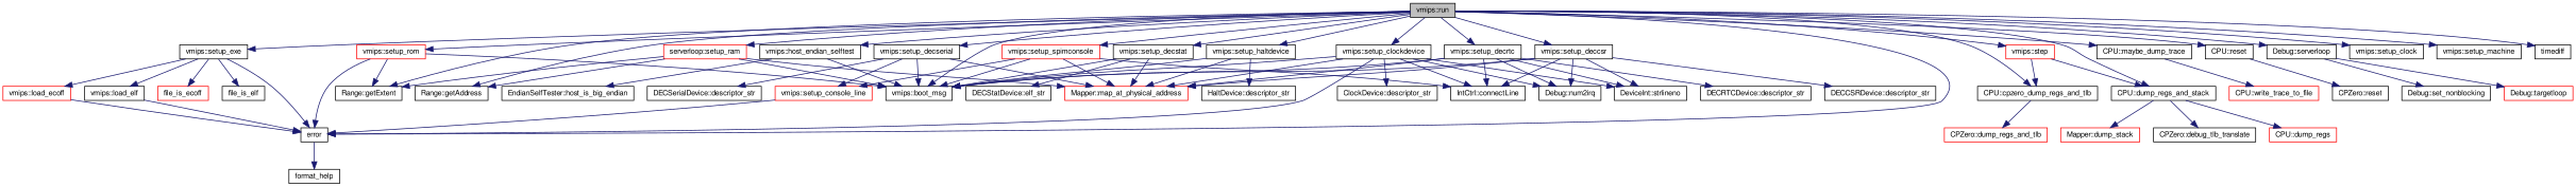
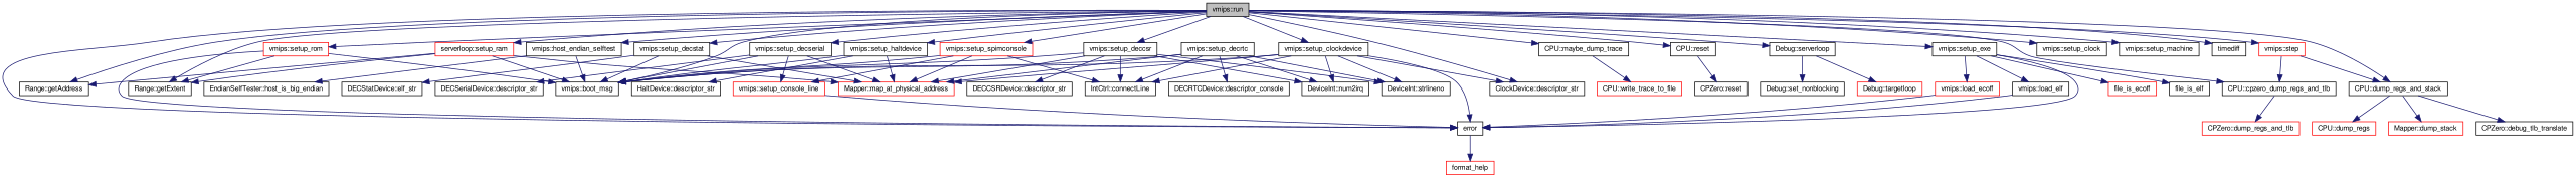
  digraph {
    rankdir=TB
    node [color=black fillcolor=white fontname=FreeSans fontsize=10 shape=record style=filled]
    edge [color=midnightblue fontname=FreeSans fontsize=10 labelfontname=FreeSans labelfontsize=10 style=solid]
    n1 [fillcolor=grey75 fontcolor=black height=0.2 label="vmips::run" width=0.4]
    n2 [height=0.2 label="vmips::boot_msg" width=0.4]
    n3 [height=0.2 label="CPU::cpzero_dump_regs_and_tlb" width=0.4]
    n4 [height=0.2 label="CPU::dump_regs_and_stack" width=0.4]
    n5 [height=0.2 label=error width=0.4]
    n6 [height=0.2 label="Range::getAddress" width=0.4]
    n7 [height=0.2 label="Range::getExtent" width=0.4]
    n8 [height=0.2 label="vmips::host_endian_selftest" width=0.4]
    n9 [height=0.2 label="CPU::maybe_dump_trace" width=0.4]
    n10 [height=0.2 label="CPU::reset" width=0.4]
    n11 [height=0.2 label="Debug::serverloop" width=0.4]
    n12 [height=0.2 label="vmips::setup_clock" width=0.4]
    n13 [height=0.2 label="vmips::setup_clockdevice" width=0.4]
    n14 [height=0.2 label="vmips::setup_deccsr" width=0.4]
    n15 [height=0.2 label="vmips::setup_decrtc" width=0.4]
    n16 [height=0.2 label="vmips::setup_decserial" width=0.4]
    n17 [height=0.2 label="vmips::setup_decstat" width=0.4]
    n18 [height=0.2 label="vmips::setup_exe" width=0.4]
    n19 [height=0.2 label="vmips::setup_haltdevice" width=0.4]
    n20 [height=0.2 label="vmips::setup_machine" width=0.4]
    n21 [color=red height=0.2 label="serverloop::setup_ram" width=0.4]
    n22 [color=red height=0.2 label="vmips::setup_rom" width=0.4]
    n23 [color=red height=0.2 label="vmips::setup_spimconsole" width=0.4]
    n24 [color=red height=0.2 label="vmips::step" width=0.4]
    n25 [height=0.2 label=timediff width=0.4]
    n26 [color=red height=0.2 label="CPZero::dump_regs_and_tlb" width=0.4]
    n27 [height=0.2 label="CPZero::debug_tlb_translate" width=0.4]
    n28 [color=red height=0.2 label="CPU::dump_regs" width=0.4]
    n29 [color=red height=0.2 label="Mapper::dump_stack" width=0.4]
-   n30 [height=0.2 label=format_help width=0.4]
+   n30 [color=red height=0.2 label=format_help width=0.4]
    n31 [height=0.2 label="EndianSelfTester::host_is_big_endian" width=0.4]
    n32 [color=red height=0.2 label="CPU::write_trace_to_file" width=0.4]
    n33 [height=0.2 label="CPZero::reset" width=0.4]
    n34 [height=0.2 label="Debug::set_nonblocking" width=0.4]
    n35 [color=red height=0.2 label="Debug::targetloop" width=0.4]
    n36 [height=0.2 label="IntCtrl::connectLine" width=0.4]
    n37 [height=0.2 label="ClockDevice::descriptor_str" width=0.4]
    n38 [color=red height=0.2 label="Mapper::map_at_physical_address" width=0.4]
-   n39 [height=0.2 label="Debug::num2irq" width=0.4]
+   n39 [height=0.2 label="DeviceInt::num2irq" width=0.4]
    n40 [height=0.2 label="DeviceInt::strlineno" width=0.4]
    n41 [height=0.2 label="DECCSRDevice::descriptor_str" width=0.4]
-   n42 [height=0.2 label="DECRTCDevice::descriptor_str" width=0.4]
+   n42 [height=0.2 label="DECRTCDevice::descriptor_console" width=0.4]
    n43 [height=0.2 label="DECSerialDevice::descriptor_str" width=0.4]
    n44 [color=red height=0.2 label="vmips::setup_console_line" width=0.4]
    n45 [height=0.2 label="DECStatDevice::elf_str" width=0.4]
    n46 [color=red height=0.2 label=file_is_ecoff width=0.4]
    n47 [height=0.2 label=file_is_elf width=0.4]
    n48 [color=red height=0.2 label="vmips::load_ecoff" width=0.4]
    n49 [height=0.2 label="vmips::load_elf" width=0.4]
    n50 [height=0.2 label="HaltDevice::descriptor_str" width=0.4]
    n1 -> n2
    n1 -> n3
    n1 -> n4
    n1 -> n5
    n1 -> n6
    n1 -> n7
    n1 -> n8
    n1 -> n9
    n1 -> n10
    n1 -> n11
    n1 -> n12
    n1 -> n13
    n1 -> n14
-   n1 -> n15
+   n1 -> n37
    n1 -> n16
    n1 -> n17
    n1 -> n18
    n1 -> n19
    n1 -> n20
    n1 -> n21
    n1 -> n22
    n1 -> n23
    n1 -> n24
    n1 -> n25
    n3 -> n26
    n4 -> n27
    n4 -> n28
    n4 -> n29
    n5 -> n30
    n8 -> n2
    n8 -> n31
    n9 -> n32
    n10 -> n33
    n11 -> n34
    n11 -> n35
    n13 -> n2
    n13 -> n5
    n13 -> n36
    n13 -> n37
    n13 -> n38
    n13 -> n39
    n13 -> n40
    n14 -> n2
    n14 -> n36
    n14 -> n38
    n14 -> n39
    n14 -> n40
    n14 -> n41
    n15 -> n2
    n15 -> n36
    n15 -> n38
    n15 -> n39
    n15 -> n40
    n15 -> n42
    n16 -> n2
    n16 -> n38
    n16 -> n43
    n16 -> n44
    n17 -> n2
    n17 -> n38
    n17 -> n45
    n18 -> n5
    n18 -> n46
    n18 -> n47
    n18 -> n48
    n18 -> n49
    n19 -> n2
    n19 -> n38
    n19 -> n50
    n21 -> n2
    n21 -> n6
    n21 -> n7
    n21 -> n38
    n22 -> n2
    n22 -> n5
    n22 -> n7
    n23 -> n2
    n23 -> n36
    n23 -> n38
    n23 -> n44
    n24 -> n3
    n24 -> n4
    n44 -> n5
    n48 -> n5
    n49 -> n5
  }
